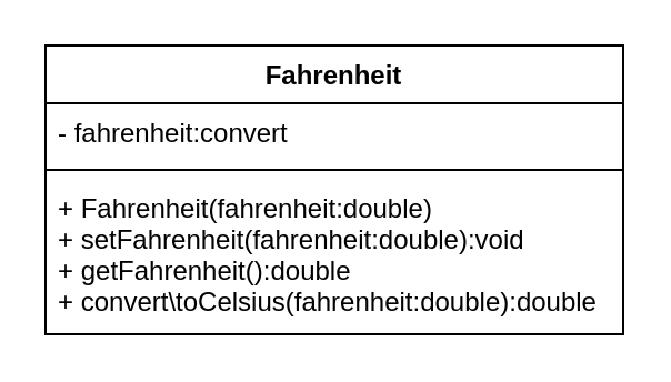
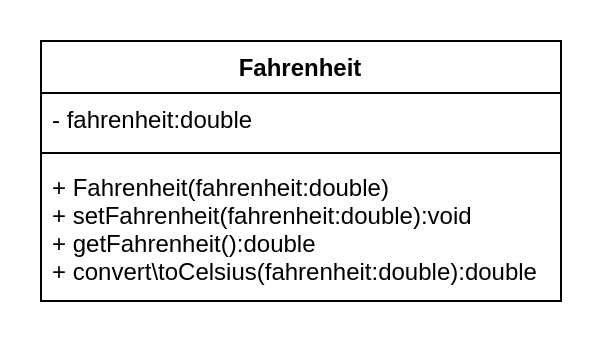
  <mxCell id="0" />
  <mxCell id="1" parent="0" />
  <mxCell id="2" value="Fahrenheit" style="swimlane;fontStyle=1;align=center;verticalAlign=top;childLayout=stackLayout;horizontal=1;startSize=26;horizontalStack=0;resizeParent=1;resizeParentMax=0;resizeLast=0;collapsible=1;marginBottom=0;" vertex="1" parent="1"><mxGeometry x="20" y="20" width="260" height="130" as="geometry" /></mxCell>
- <mxCell id="3" value="- fahrenheit:convert" style="text;strokeColor=none;fillColor=none;align=left;verticalAlign=top;spacingLeft=4;spacingRight=4;overflow=hidden;rotatable=0;points=[[0,0.5],[1,0.5]];portConstraint=eastwest;" vertex="1" parent="2"><mxGeometry y="26" width="260" height="26" as="geometry" /></mxCell>
+ <mxCell id="3" value="- fahrenheit:double" style="text;strokeColor=none;fillColor=none;align=left;verticalAlign=top;spacingLeft=4;spacingRight=4;overflow=hidden;rotatable=0;points=[[0,0.5],[1,0.5]];portConstraint=eastwest;" vertex="1" parent="2"><mxGeometry y="26" width="260" height="26" as="geometry" /></mxCell>
  <mxCell id="4" value="" style="line;strokeWidth=1;fillColor=none;align=left;verticalAlign=middle;spacingTop=-1;spacingLeft=3;spacingRight=3;rotatable=0;labelPosition=right;points=[];portConstraint=eastwest;" vertex="1" parent="2"><mxGeometry y="52" width="260" height="8" as="geometry" /></mxCell>
  <mxCell id="5" value="+ Fahrenheit(fahrenheit:double)&#10;+ setFahrenheit(fahrenheit:double):void&#10;+ getFahrenheit():double&#10;+ convert\toCelsius(fahrenheit:double):double" style="text;strokeColor=none;fillColor=none;align=left;verticalAlign=top;spacingLeft=4;spacingRight=4;overflow=hidden;rotatable=0;points=[[0,0.5],[1,0.5]];portConstraint=eastwest;" vertex="1" parent="2"><mxGeometry y="60" width="260" height="70" as="geometry" /></mxCell>
